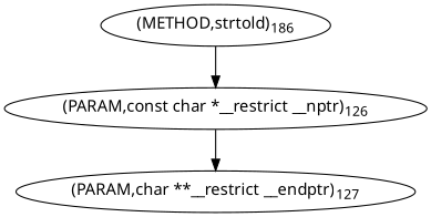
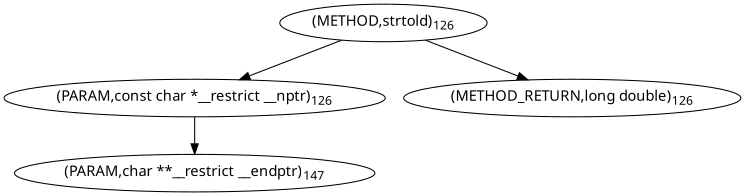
  digraph {
    fontname="Noto Sans"
    node [fontname="Noto Sans"]
    edge [fontname="Noto Sans"]
-   n1 [label=<(METHOD,strtold)<SUB>186</SUB>>]
+   n1 [label=<(METHOD,strtold)<SUB>126</SUB>>]
    n2 [label=<(PARAM,const char *__restrict __nptr)<SUB>126</SUB>>]
-   n4 [label=<(PARAM,char **__restrict __endptr)<SUB>127</SUB>>]
+   n3 [label=<(METHOD_RETURN,long double)<SUB>126</SUB>>]
+   n4 [label=<(PARAM,char **__restrict __endptr)<SUB>147</SUB>>]
    n1 -> n2
+   n1 -> n3
    n2 -> n4
  }
